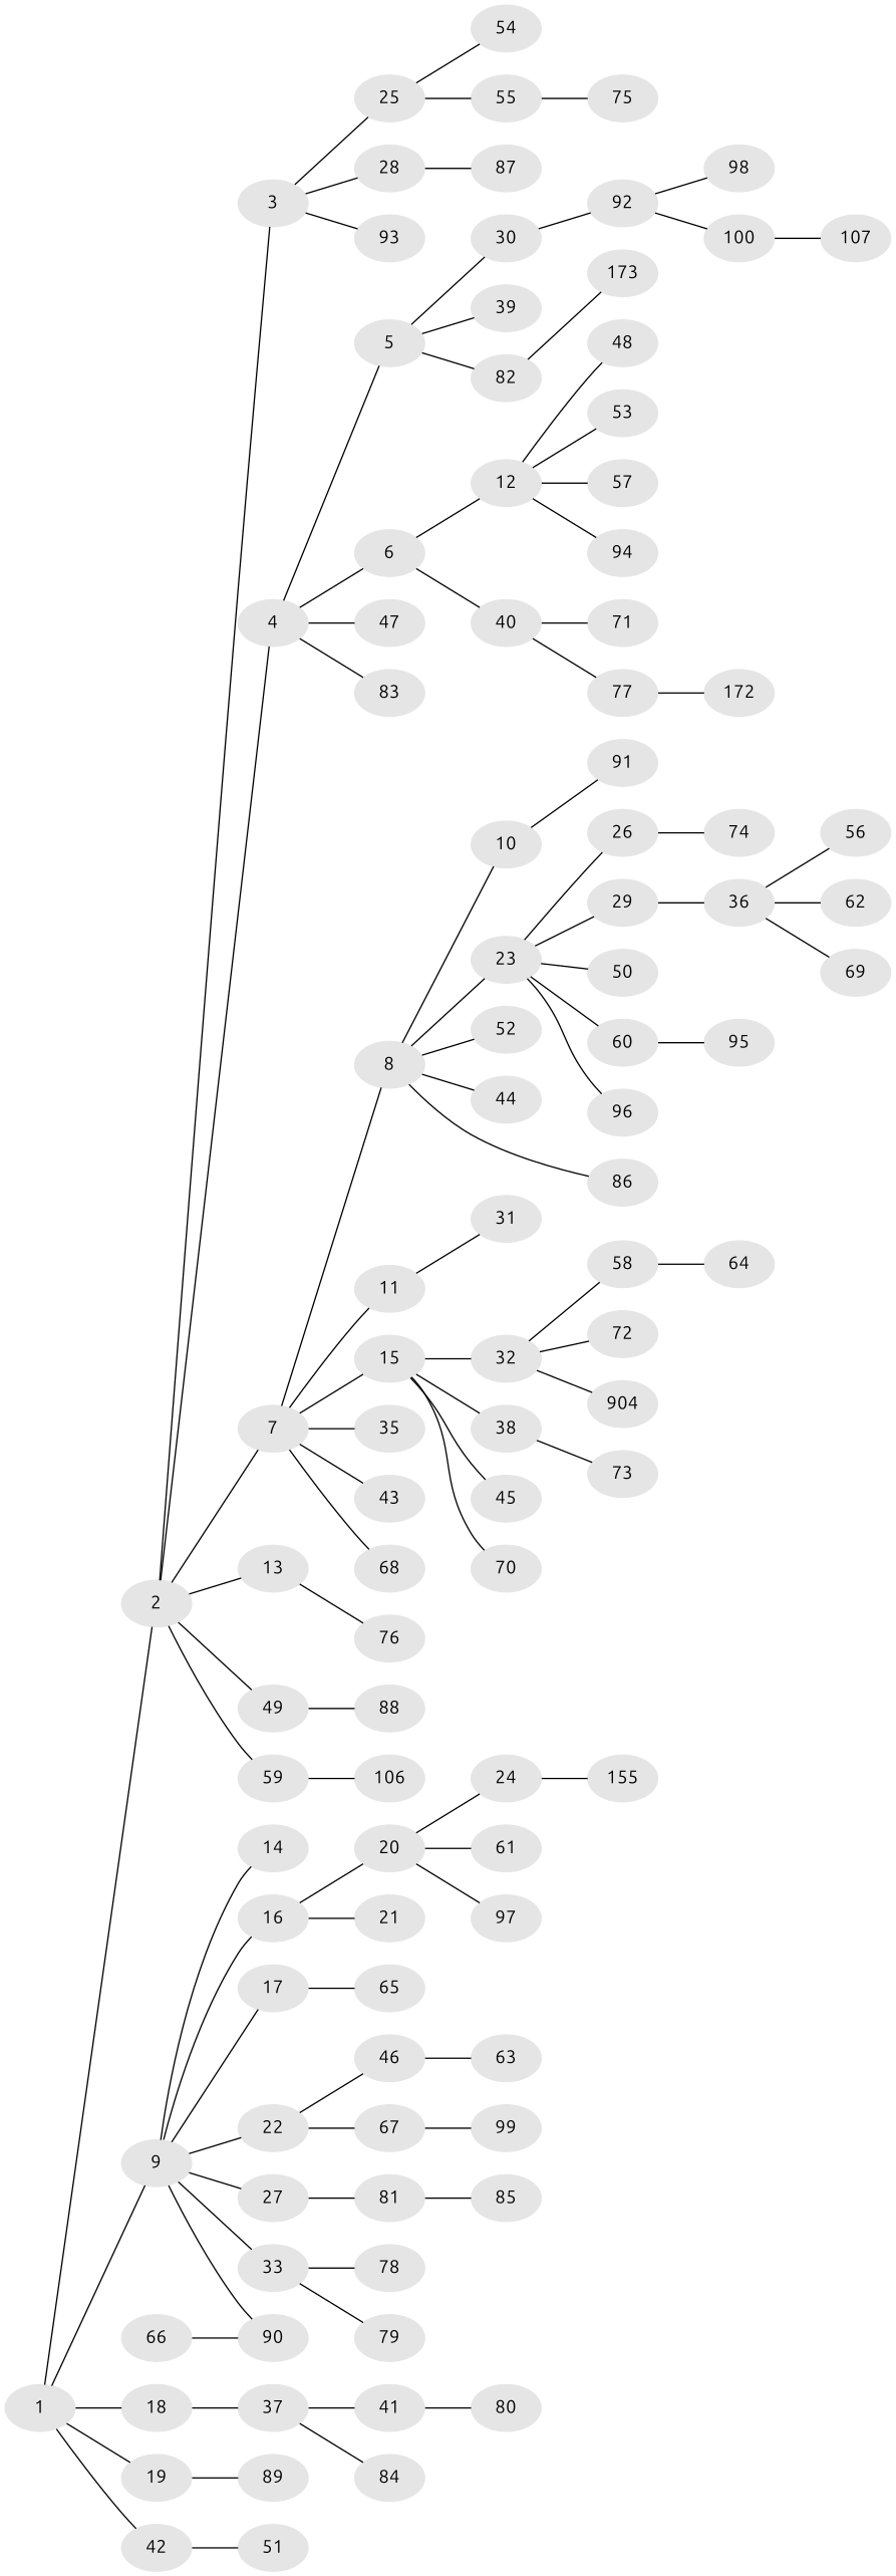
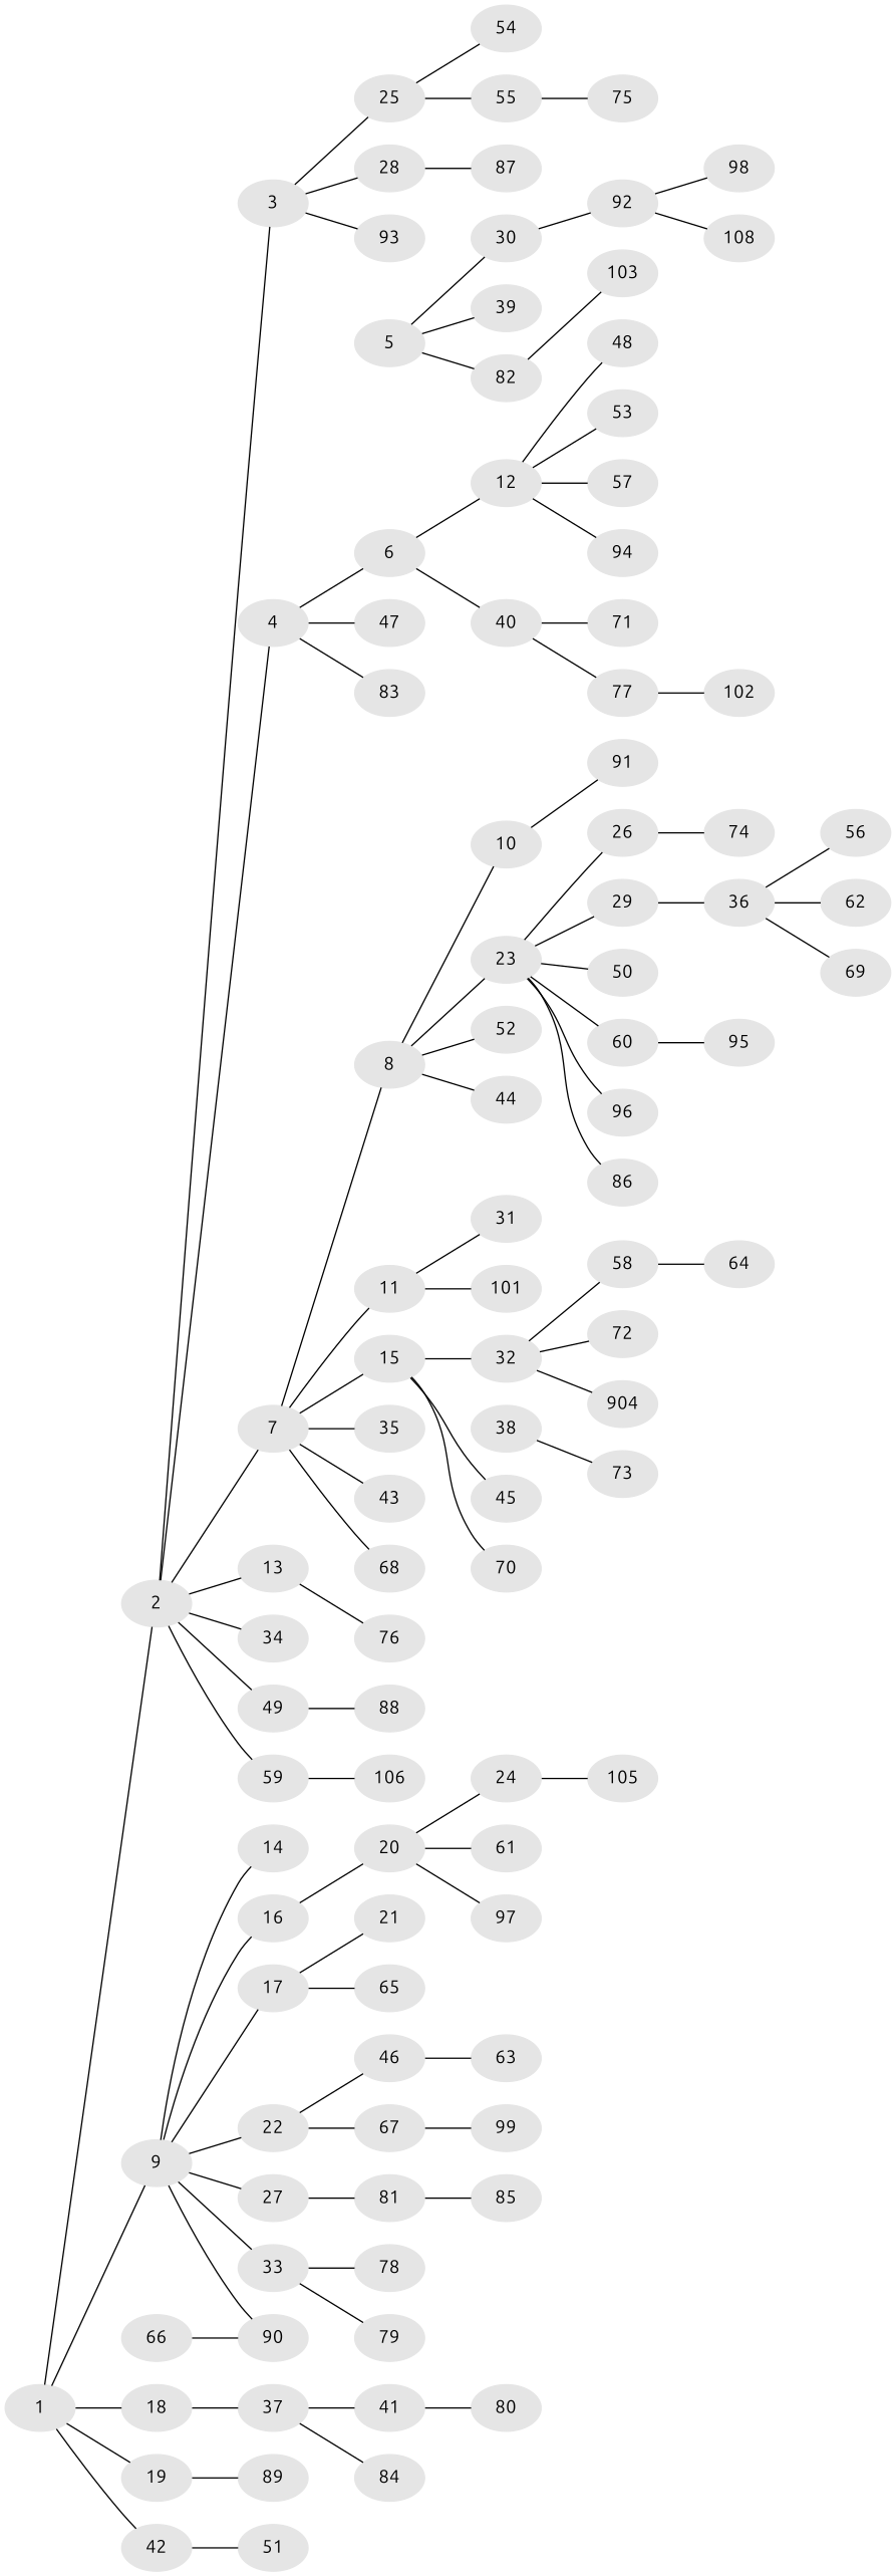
  graph {
    fontname=Ubuntu
    rankdir=LR
    node [color=gray90 fontname=Ubuntu style=filled]
    edge [fontname=Ubuntu]
    1
    2
    9
    18
    19
    42
    3
    4
    7
    13
+   34
    49
    59
    14
    16
    17
    22
    27
    33
    90
    37
    89
    51
    25
    28
    93
    5
    6
    47
    83
    8
    11
    15
    35
    43
    68
    76
    88
    106
    54
    55
    87
    30
    39
    82
    12
    40
    92
-   103 [label=173]
+   103
    48
    53
    57
    94
    71
    77
    10
    23
    52
    44
    31
+   101
    32
    38
    45
    70
    91
    26
    29
    50
    60
    86
    96
    20
    21
    65
    46
    67
    81
    78
    79
    66
    58
    72
    n84 [label=904]
    73
    24
    61
    97
    41
    84
-   105 [label=155]
+   105
    63
    99
    74
    36
    95
    75
    85
    56
    62
    69
    98
-   100
+   100 [label=108]
    64
    80
-   102 [label=172]
-   107
+   102
    1 -- 2
    1 -- 9
    1 -- 18
    1 -- 19
    1 -- 42
    2 -- 3
    2 -- 4
    2 -- 7
    2 -- 13
+   2 -- 34
    2 -- 49
    2 -- 59
    9 -- 14
    9 -- 16
    9 -- 17
    9 -- 22
    9 -- 27
    9 -- 33
    9 -- 90
    18 -- 37
    19 -- 89
    42 -- 51
    3 -- 25
    3 -- 28
    3 -- 93
-   4 -- 5
    4 -- 6
    4 -- 47
    4 -- 83
    7 -- 8
    7 -- 11
    7 -- 15
    7 -- 35
    7 -- 43
    7 -- 68
    13 -- 76
    49 -- 88
    59 -- 106
    16 -- 20
-   16 -- 21
+   17 -- 21
    17 -- 65
    22 -- 46
    22 -- 67
    27 -- 81
    33 -- 78
    33 -- 79
    37 -- 41
    37 -- 84
    25 -- 54
    25 -- 55
    28 -- 87
    5 -- 30
    5 -- 39
    5 -- 82
    6 -- 12
    6 -- 40
    8 -- 10
    8 -- 23
    8 -- 52
    8 -- 44
    11 -- 31
+   11 -- 101
    15 -- 32
-   15 -- 38
    15 -- 45
    15 -- 70
    55 -- 75
    30 -- 92
    82 -- 103
    12 -- 48
    12 -- 53
    12 -- 57
    12 -- 94
    40 -- 71
    40 -- 77
    92 -- 98
    92 -- 100
    77 -- 102
    10 -- 91
    23 -- 26
    23 -- 29
    23 -- 50
    23 -- 60
-   8 -- 86
+   23 -- 86
    23 -- 96
    32 -- 58
    32 -- 72
    32 -- n84
    38 -- 73
    26 -- 74
    29 -- 36
    60 -- 95
    20 -- 24
    20 -- 61
    20 -- 97
    46 -- 63
    67 -- 99
    81 -- 85
    66 -- 90
    58 -- 64
    24 -- 105
    41 -- 80
    36 -- 56
    36 -- 62
    36 -- 69
-   100 -- 107
  }
